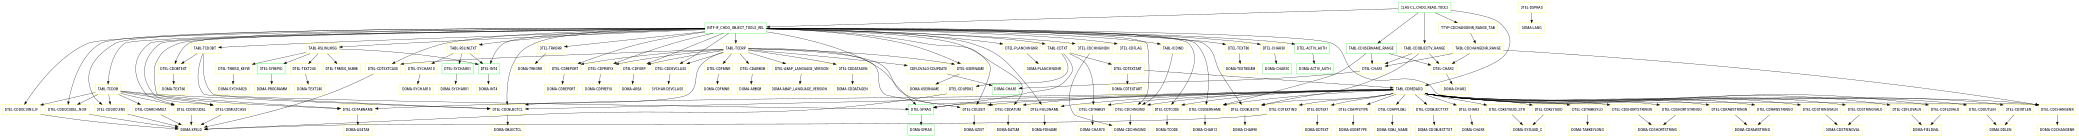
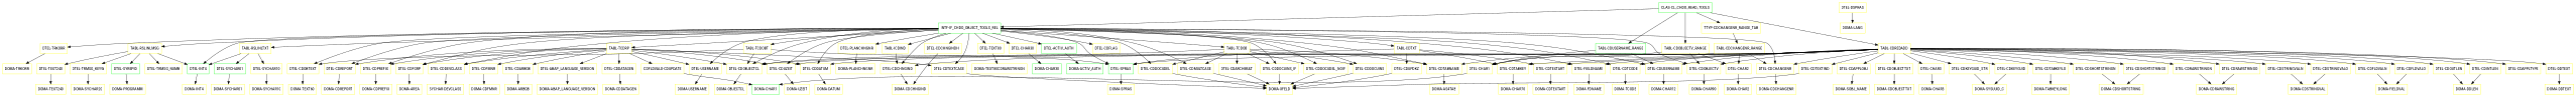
  digraph {
    fontname="Roboto Condensed"
    node [color=yellow fontname="Roboto Condensed" shape=box]
    edge [fontname="Roboto Condensed"]
    "CLAS-CL_CHDO_READ_TOOLS" [color=green]
    "INTF-IF_CHDO_OBJECT_TOOLS_REL" [color=green]
    "TTYP-CDCHANGENR_RANGE_TAB"
    "TABL-CDUSERNAME_RANGE" [color=green]
    "TABL-CDREDADD"
    "TABL-CDOBJECTV_RANGE"
    "DTEL-TEXT80"
    "DTEL-CHAR30"
    "DTEL-INT4" [color=green]
    "DTEL-ACTIV_AUTH" [color=green]
    "TABL-TCDOB"
    "DTEL-CDDOCUINS_IF"
    "DTEL-CDDOCUDEL_NOIF"
    "DTEL-CDDOCUINS"
    "DTEL-CDDOCUDEL"
    "DTEL-CDMULTCASE"
    "DTEL-CDTABNAME"
    "DTEL-CDOBJECTCL"
    "TABL-TCDOBT"
    "DTEL-CDOBTEXT"
    "DTEL-SPRAS" [color=green]
    "TABL-RSLINLMSG"
    "TABL-RSLINLTXT"
    "DTEL-FIELDNAME"
    "DTEL-CDREPORT"
    "DTEL-CDPREFIX"
    "DTEL-CDFGRP"
    "DTEL-TRKORR"
    "TABL-TCDRP"
    "DTEL-CDDEVCLASS"
    "DTEL-CDTEXTCASE"
    "DTEL-CDUZEIT"
    "DTEL-CDDATUM"
    "DTEL-USERNAME"
    "DTEL-PLANCHNGNR"
    "DTEL-CDUSERNAME"
    "DTEL-CDTCODE"
    "DTEL-CDOBJECTV"
    "DTEL-CDFLAG"
    "DTEL-CDCHNGINDH"
    "DTEL-CDCHANGENR"
    "TABL-ICDIND"
    "DTEL-CDCHNGIND"
    "TABL-CDTXT"
    "TABL-CDCHANGENR_RANGE"
    "DTEL-CHAR2"
    "DTEL-CHAR1"
    "DTEL-CDTEXTART"
    "DTEL-CDTABKEY"
    "DTEL-CHAR3"
    "DTEL-CDKEYGUID_STR"
    "DTEL-CDTABKEYLO"
    "DTEL-CDKEYGUID"
    "DTEL-CDSHORTSTRINGN"
    "DTEL-CDSHORTSTRINGO"
    "DTEL-CDRAWSTRINGN"
    "DTEL-CDRAWSTRINGO"
    "DTEL-CDSTRINGVALN"
    "DTEL-CDSTRINGVALO"
    "DTEL-CDFLDVALN"
    "DTEL-CDFLDVALO"
    "DTEL-CDOUTLEN"
    "DTEL-CDTEXTIND"
    "DTEL-DDTEXT"
    "DTEL-CDINTLEN"
    "DTEL-CDAPPLTYPE"
    "DTEL-CDAPPLOBJ"
    "DTEL-CDOBJECTTXT"
-   "DOMA-TEXT80UEB"
+   "DOMA-TEXT80UEB" [label="DOMA-TEXT80CDRAWSTRINGN"]
    "DOMA-CHAR30" [color=green]
    "DOMA-INT4"
    "DOMA-ACTIV_AUTH" [color=green]
    "DTEL-CDARCHMULT"
    "DOMA-XFELD"
    "DOMA-AS4TAB"
    "DOMA-OBJECTCL"
    "DOMA-TEXT60"
-   "DOMA-SPRAS" [color=green]
+   "DOMA-SPRAS"
    "DTEL-TEXT240"
    "DTEL-TRMSG_NUMB"
    "DTEL-TRMSG_KEYW"
    "DTEL-SYREPID" [color=green]
    "DTEL-SYCHAR10"
    "DTEL-SYCHAR01" [color=green]
    "DOMA-FDNAME"
    "DOMA-CDREPORT"
    "DOMA-CDPREFIX"
    "DOMA-AREA"
    "DOMA-TRKORR"
    "DTEL-ABAP_LANGUAGE_VERSION"
    "DTEL-CDDATAGEN"
    n92 [label="CDFLDVALO-CDUPDATE"]
    "DTEL-CDFMNR"
    "DTEL-CDARBGB"
    n95 [label="SYCHAR-DEVCLASS"]
    "DOMA-UZEIT"
    "DOMA-DATUM"
    "DOMA-USERNAME"
    "DOMA-PLANCHNGNR"
    "DOMA-CHAR12"
    "DOMA-TCODE"
    "DOMA-CHAR90"
    "DOMA-CDCHNGIND"
    "DOMA-CDCHANGENR"
    "DTEL-CDUPDKZ"
    "DOMA-TEXT240"
    "DOMA-SYCHAR20"
    "DTEL-DSPRAS"
    "DOMA-LANG"
    "DOMA-PROGRAMM"
    "DOMA-SYCHAR10"
    "DOMA-SYCHAR01"
    "DOMA-ABAP_LANGUAGE_VERSION"
    "DOMA-CDDATAGEN"
    "DOMA-CHAR1" [color=green]
    "DOMA-CDFMNR"
    "DOMA-ARBGB"
    "DOMA-CDTEXTART"
    "DOMA-CHAR70"
    "DOMA-CHAR2"
    "DOMA-CHAR3"
    "DOMA-SYSUUID_C"
    "DOMA-TABKEYLONG"
    "DOMA-CDSHORTSTRING"
    "DOMA-CDRAWSTRING"
    "DOMA-CDSTRINGVAL"
    "DOMA-FIELDVAL"
    "DOMA-DDLEN"
    "DOMA-DDTEXT"
-   "DOMA-USOBTYPE"
    "DOMA-SOBJ_NAME"
    "DOMA-CDOBJECTTXT"
    "CLAS-CL_CHDO_READ_TOOLS" -> "INTF-IF_CHDO_OBJECT_TOOLS_REL"
    "CLAS-CL_CHDO_READ_TOOLS" -> "TTYP-CDCHANGENR_RANGE_TAB"
    "CLAS-CL_CHDO_READ_TOOLS" -> "TABL-CDUSERNAME_RANGE"
    "CLAS-CL_CHDO_READ_TOOLS" -> "TABL-CDREDADD"
    "CLAS-CL_CHDO_READ_TOOLS" -> "TABL-CDOBJECTV_RANGE"
    "INTF-IF_CHDO_OBJECT_TOOLS_REL" -> "DTEL-TEXT80"
    "INTF-IF_CHDO_OBJECT_TOOLS_REL" -> "DTEL-CHAR30"
    "INTF-IF_CHDO_OBJECT_TOOLS_REL" -> "DTEL-INT4"
    "INTF-IF_CHDO_OBJECT_TOOLS_REL" -> "DTEL-ACTIV_AUTH"
    "INTF-IF_CHDO_OBJECT_TOOLS_REL" -> "TABL-TCDOB"
    "INTF-IF_CHDO_OBJECT_TOOLS_REL" -> "DTEL-CDDOCUINS_IF"
    "INTF-IF_CHDO_OBJECT_TOOLS_REL" -> "DTEL-CDDOCUDEL_NOIF"
    "INTF-IF_CHDO_OBJECT_TOOLS_REL" -> "DTEL-CDDOCUINS"
    "INTF-IF_CHDO_OBJECT_TOOLS_REL" -> "DTEL-CDDOCUDEL"
    "INTF-IF_CHDO_OBJECT_TOOLS_REL" -> "DTEL-CDMULTCASE"
    "INTF-IF_CHDO_OBJECT_TOOLS_REL" -> "DTEL-CDTABNAME"
    "INTF-IF_CHDO_OBJECT_TOOLS_REL" -> "DTEL-CDOBJECTCL"
    "INTF-IF_CHDO_OBJECT_TOOLS_REL" -> "TABL-TCDOBT"
    "INTF-IF_CHDO_OBJECT_TOOLS_REL" -> "DTEL-CDOBTEXT"
    "INTF-IF_CHDO_OBJECT_TOOLS_REL" -> "DTEL-SPRAS"
    "INTF-IF_CHDO_OBJECT_TOOLS_REL" -> "TABL-RSLINLMSG"
    "INTF-IF_CHDO_OBJECT_TOOLS_REL" -> "TABL-RSLINLTXT"
    "INTF-IF_CHDO_OBJECT_TOOLS_REL" -> "DTEL-FIELDNAME"
    "INTF-IF_CHDO_OBJECT_TOOLS_REL" -> "DTEL-CDREPORT"
    "INTF-IF_CHDO_OBJECT_TOOLS_REL" -> "DTEL-CDPREFIX"
    "INTF-IF_CHDO_OBJECT_TOOLS_REL" -> "DTEL-CDFGRP"
    "INTF-IF_CHDO_OBJECT_TOOLS_REL" -> "DTEL-TRKORR"
    "INTF-IF_CHDO_OBJECT_TOOLS_REL" -> "TABL-TCDRP"
    "INTF-IF_CHDO_OBJECT_TOOLS_REL" -> "DTEL-CDDEVCLASS"
    "INTF-IF_CHDO_OBJECT_TOOLS_REL" -> "DTEL-CDTEXTCASE"
    "INTF-IF_CHDO_OBJECT_TOOLS_REL" -> "DTEL-CDUZEIT"
    "INTF-IF_CHDO_OBJECT_TOOLS_REL" -> "DTEL-CDDATUM"
    "INTF-IF_CHDO_OBJECT_TOOLS_REL" -> "DTEL-USERNAME"
    "INTF-IF_CHDO_OBJECT_TOOLS_REL" -> "DTEL-PLANCHNGNR"
    "INTF-IF_CHDO_OBJECT_TOOLS_REL" -> "DTEL-CDUSERNAME"
    "INTF-IF_CHDO_OBJECT_TOOLS_REL" -> "DTEL-CDTCODE"
    "INTF-IF_CHDO_OBJECT_TOOLS_REL" -> "DTEL-CDOBJECTV"
    "INTF-IF_CHDO_OBJECT_TOOLS_REL" -> "DTEL-CDFLAG"
    "INTF-IF_CHDO_OBJECT_TOOLS_REL" -> "DTEL-CDCHNGINDH"
    "INTF-IF_CHDO_OBJECT_TOOLS_REL" -> "DTEL-CDCHANGENR"
    "INTF-IF_CHDO_OBJECT_TOOLS_REL" -> "TABL-ICDIND"
    "INTF-IF_CHDO_OBJECT_TOOLS_REL" -> "DTEL-CDCHNGIND"
    "INTF-IF_CHDO_OBJECT_TOOLS_REL" -> "TABL-CDTXT"
    "TTYP-CDCHANGENR_RANGE_TAB" -> "TABL-CDCHANGENR_RANGE"
    "TABL-CDUSERNAME_RANGE" -> "DTEL-CDUSERNAME"
-   "TABL-CDUSERNAME_RANGE" -> "DTEL-CHAR2"
    "TABL-CDUSERNAME_RANGE" -> "DTEL-CHAR1"
    "TABL-CDREDADD" -> "DTEL-CDTABNAME"
    "TABL-CDREDADD" -> "DTEL-CDOBJECTCL"
    "TABL-CDREDADD" -> "DTEL-SPRAS"
    "TABL-CDREDADD" -> "DTEL-FIELDNAME"
    "TABL-CDREDADD" -> "DTEL-CDUZEIT"
    "TABL-CDREDADD" -> "DTEL-CDDATUM"
    "TABL-CDREDADD" -> "DTEL-CDUSERNAME"
    "TABL-CDREDADD" -> "DTEL-CDTCODE"
    "TABL-CDREDADD" -> "DTEL-CDOBJECTV"
    "TABL-CDREDADD" -> "DTEL-CDCHANGENR"
    "TABL-CDREDADD" -> "DTEL-CDCHNGIND"
-   "DTEL-CDTEXTART" -> "TABL-CDREDADD"
+   "TABL-CDREDADD" -> "DTEL-CDTEXTART"
    "TABL-CDREDADD" -> "DTEL-CDTABKEY"
    "TABL-CDREDADD" -> "DTEL-CHAR3"
    "TABL-CDREDADD" -> "DTEL-CDKEYGUID_STR"
    "TABL-CDREDADD" -> "DTEL-CDTABKEYLO"
    "TABL-CDREDADD" -> "DTEL-CDKEYGUID"
    "TABL-CDREDADD" -> "DTEL-CDSHORTSTRINGN"
    "TABL-CDREDADD" -> "DTEL-CDSHORTSTRINGO"
    "TABL-CDREDADD" -> "DTEL-CDRAWSTRINGN"
    "TABL-CDREDADD" -> "DTEL-CDRAWSTRINGO"
    "TABL-CDREDADD" -> "DTEL-CDSTRINGVALN"
    "TABL-CDREDADD" -> "DTEL-CDSTRINGVALO"
    "TABL-CDREDADD" -> "DTEL-CDFLDVALN"
    "TABL-CDREDADD" -> "DTEL-CDFLDVALO"
    "TABL-CDREDADD" -> "DTEL-CDOUTLEN"
    "TABL-CDREDADD" -> "DTEL-CDTEXTIND"
    "TABL-CDREDADD" -> "DTEL-DDTEXT"
    "TABL-CDREDADD" -> "DTEL-CDINTLEN"
    "TABL-CDREDADD" -> "DTEL-CDAPPLTYPE"
    "TABL-CDREDADD" -> "DTEL-CDAPPLOBJ"
    "TABL-CDREDADD" -> "DTEL-CDOBJECTTXT"
    "TABL-CDOBJECTV_RANGE" -> "DTEL-CDOBJECTV"
    "TABL-CDOBJECTV_RANGE" -> "DTEL-CHAR2"
    "TABL-CDOBJECTV_RANGE" -> "DTEL-CHAR1"
    "DTEL-TEXT80" -> "DOMA-TEXT80UEB"
    "DTEL-CHAR30" -> "DOMA-CHAR30"
    "DTEL-INT4" -> "DOMA-INT4"
    "DTEL-ACTIV_AUTH" -> "DOMA-ACTIV_AUTH"
    "TABL-TCDOB" -> "DTEL-CDDOCUINS_IF"
    "TABL-TCDOB" -> "DTEL-CDDOCUDEL_NOIF"
    "TABL-TCDOB" -> "DTEL-CDDOCUINS"
    "TABL-TCDOB" -> "DTEL-CDDOCUDEL"
    "TABL-TCDOB" -> "DTEL-CDMULTCASE"
    "TABL-TCDOB" -> "DTEL-CDTABNAME"
    "TABL-TCDOB" -> "DTEL-CDOBJECTCL"
    "TABL-TCDOB" -> "DTEL-CDARCHMULT"
    "DTEL-CDDOCUINS_IF" -> "DOMA-XFELD"
    "DTEL-CDDOCUDEL_NOIF" -> "DOMA-XFELD"
    "DTEL-CDDOCUINS" -> "DOMA-XFELD"
    "DTEL-CDDOCUDEL" -> "DOMA-XFELD"
    "DTEL-CDMULTCASE" -> "DOMA-XFELD"
    "DTEL-CDTABNAME" -> "DOMA-AS4TAB"
    "DTEL-CDOBJECTCL" -> "DOMA-OBJECTCL"
    "TABL-TCDOBT" -> "DTEL-CDOBJECTCL"
    "TABL-TCDOBT" -> "DTEL-CDOBTEXT"
    "TABL-TCDOBT" -> "DTEL-SPRAS"
    "DTEL-CDOBTEXT" -> "DOMA-TEXT60"
    "DTEL-SPRAS" -> "DOMA-SPRAS"
    "TABL-RSLINLMSG" -> "DTEL-INT4"
    "TABL-RSLINLMSG" -> "DTEL-TEXT240"
    "TABL-RSLINLMSG" -> "DTEL-TRMSG_NUMB"
    "TABL-RSLINLMSG" -> "DTEL-TRMSG_KEYW"
    "TABL-RSLINLMSG" -> "DTEL-SYREPID"
    "TABL-RSLINLTXT" -> "DTEL-INT4"
    "TABL-RSLINLTXT" -> "DTEL-SYCHAR10"
    "TABL-RSLINLTXT" -> "DTEL-SYCHAR01"
    "DTEL-FIELDNAME" -> "DOMA-FDNAME"
    "DTEL-CDREPORT" -> "DOMA-CDREPORT"
    "DTEL-CDPREFIX" -> "DOMA-CDPREFIX"
    "DTEL-CDFGRP" -> "DOMA-AREA"
    "DTEL-TRKORR" -> "DOMA-TRKORR"
    "TABL-TCDRP" -> "DTEL-CDOBJECTCL"
    "TABL-TCDRP" -> "DTEL-CDREPORT"
    "TABL-TCDRP" -> "DTEL-CDPREFIX"
    "TABL-TCDRP" -> "DTEL-CDFGRP"
    "TABL-TCDRP" -> "DTEL-CDDEVCLASS"
    "TABL-TCDRP" -> "DTEL-CDTEXTCASE"
    "TABL-TCDRP" -> "DTEL-CDUZEIT"
    "TABL-TCDRP" -> "DTEL-CDDATUM"
    "TABL-TCDRP" -> "DTEL-USERNAME"
    "TABL-TCDRP" -> "DTEL-ABAP_LANGUAGE_VERSION"
    "TABL-TCDRP" -> "DTEL-CDDATAGEN"
    "TABL-TCDRP" -> n92
    "TABL-TCDRP" -> "DTEL-CDFMNR"
    "TABL-TCDRP" -> "DTEL-CDARBGB"
    "DTEL-CDDEVCLASS" -> n95
    "DTEL-CDTEXTCASE" -> "DOMA-XFELD"
    "DTEL-CDUZEIT" -> "DOMA-UZEIT"
    "DTEL-CDDATUM" -> "DOMA-DATUM"
    "DTEL-USERNAME" -> "DOMA-USERNAME"
    "DTEL-PLANCHNGNR" -> "DOMA-PLANCHNGNR"
    "DTEL-CDUSERNAME" -> "DOMA-CHAR12"
    "DTEL-CDTCODE" -> "DOMA-TCODE"
    "DTEL-CDOBJECTV" -> "DOMA-CHAR90"
    "DTEL-CDCHNGINDH" -> "DOMA-CDCHNGIND"
    "DTEL-CDCHANGENR" -> "DOMA-CDCHANGENR"
    "TABL-ICDIND" -> "DTEL-CDCHNGIND"
    "DTEL-CDCHNGIND" -> "DOMA-CDCHNGIND"
    "TABL-CDTXT" -> "DTEL-SPRAS"
    "TABL-CDTXT" -> "DTEL-CDTEXTART"
    "TABL-CDTXT" -> "DTEL-CDTABKEY"
    "TABL-CDTXT" -> "DTEL-CDUPDKZ"
    "TABL-CDCHANGENR_RANGE" -> "DTEL-CDCHANGENR"
    "TABL-CDCHANGENR_RANGE" -> "DTEL-CHAR2"
    "TABL-CDCHANGENR_RANGE" -> "DTEL-CHAR1"
    "DTEL-CHAR2" -> "DOMA-CHAR2"
    "DTEL-CHAR1" -> "DOMA-CHAR1"
    "DTEL-CDTEXTART" -> "DOMA-CDTEXTART"
    "DTEL-CDTABKEY" -> "DOMA-CHAR70"
    "DTEL-CHAR3" -> "DOMA-CHAR3"
    "DTEL-CDKEYGUID_STR" -> "DOMA-SYSUUID_C"
    "DTEL-CDTABKEYLO" -> "DOMA-TABKEYLONG"
    "DTEL-CDKEYGUID" -> "DOMA-SYSUUID_C"
    "DTEL-CDSHORTSTRINGN" -> "DOMA-CDSHORTSTRING"
    "DTEL-CDSHORTSTRINGO" -> "DOMA-CDSHORTSTRING"
    "DTEL-CDRAWSTRINGN" -> "DOMA-CDRAWSTRING"
    "DTEL-CDRAWSTRINGO" -> "DOMA-CDRAWSTRING"
    "DTEL-CDSTRINGVALN" -> "DOMA-CDSTRINGVAL"
    "DTEL-CDSTRINGVALO" -> "DOMA-CDSTRINGVAL"
    "DTEL-CDFLDVALN" -> "DOMA-FIELDVAL"
    "DTEL-CDFLDVALO" -> "DOMA-FIELDVAL"
    "DTEL-CDOUTLEN" -> "DOMA-DDLEN"
    "DTEL-CDTEXTIND" -> "DOMA-XFELD"
    "DTEL-DDTEXT" -> "DOMA-DDTEXT"
    "DTEL-CDINTLEN" -> "DOMA-DDLEN"
-   "DTEL-CDAPPLTYPE" -> "DOMA-USOBTYPE"
    "DTEL-CDAPPLOBJ" -> "DOMA-SOBJ_NAME"
    "DTEL-CDOBJECTTXT" -> "DOMA-CDOBJECTTXT"
    "DTEL-CDARCHMULT" -> "DOMA-XFELD"
    "DTEL-TEXT240" -> "DOMA-TEXT240"
    "DTEL-TRMSG_KEYW" -> "DOMA-SYCHAR20"
    "DTEL-SYREPID" -> "DOMA-PROGRAMM"
    "DTEL-SYCHAR10" -> "DOMA-SYCHAR10"
    "DTEL-SYCHAR01" -> "DOMA-SYCHAR01"
    "DTEL-ABAP_LANGUAGE_VERSION" -> "DOMA-ABAP_LANGUAGE_VERSION"
    "DTEL-CDDATAGEN" -> "DOMA-CDDATAGEN"
    n92 -> "DOMA-CHAR1"
    "DTEL-CDFMNR" -> "DOMA-CDFMNR"
    "DTEL-CDARBGB" -> "DOMA-ARBGB"
    "DTEL-CDUPDKZ" -> "DOMA-XFELD"
    "DTEL-DSPRAS" -> "DOMA-LANG"
  }
